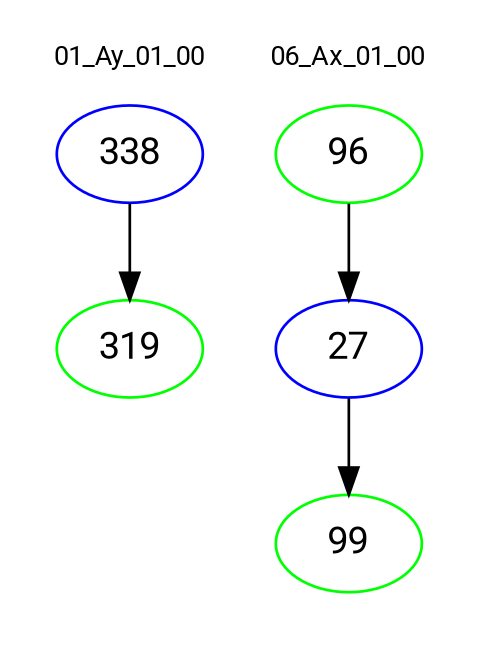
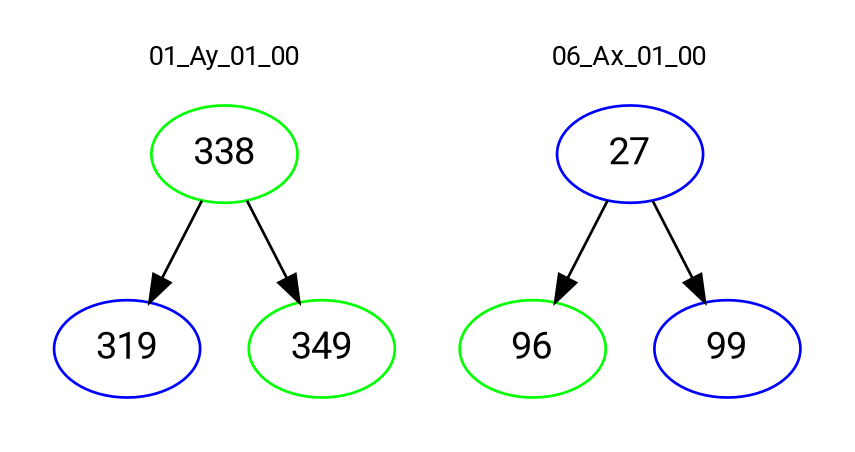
  digraph {
    fontname=Roboto
    node [color=green fontname=Roboto]
    edge [color=black fontname=Roboto]
-   n1 [color=blue label=338]
-   n2 [label=319]
+   n1 [label=338]
+   n2 [color=blue label=319]
+   n3 [label=349]
    n4 [color=blue label=27]
    n5 [label=96]
-   n6 [label=99]
+   n6 [color=blue label=99]
    subgraph cluster_1 {
      color=white
      fontsize=10
      label="01_Ay_01_00"
      n1
      n2
+     n3
    }
    subgraph cluster_2 {
      color=white
      fontsize=10
      label="06_Ax_01_00"
      n4
      n5
      n6
    }
    n1 -> n2
-   n5 -> n4
+   n1 -> n3
+   n4 -> n5
    n4 -> n6
  }
